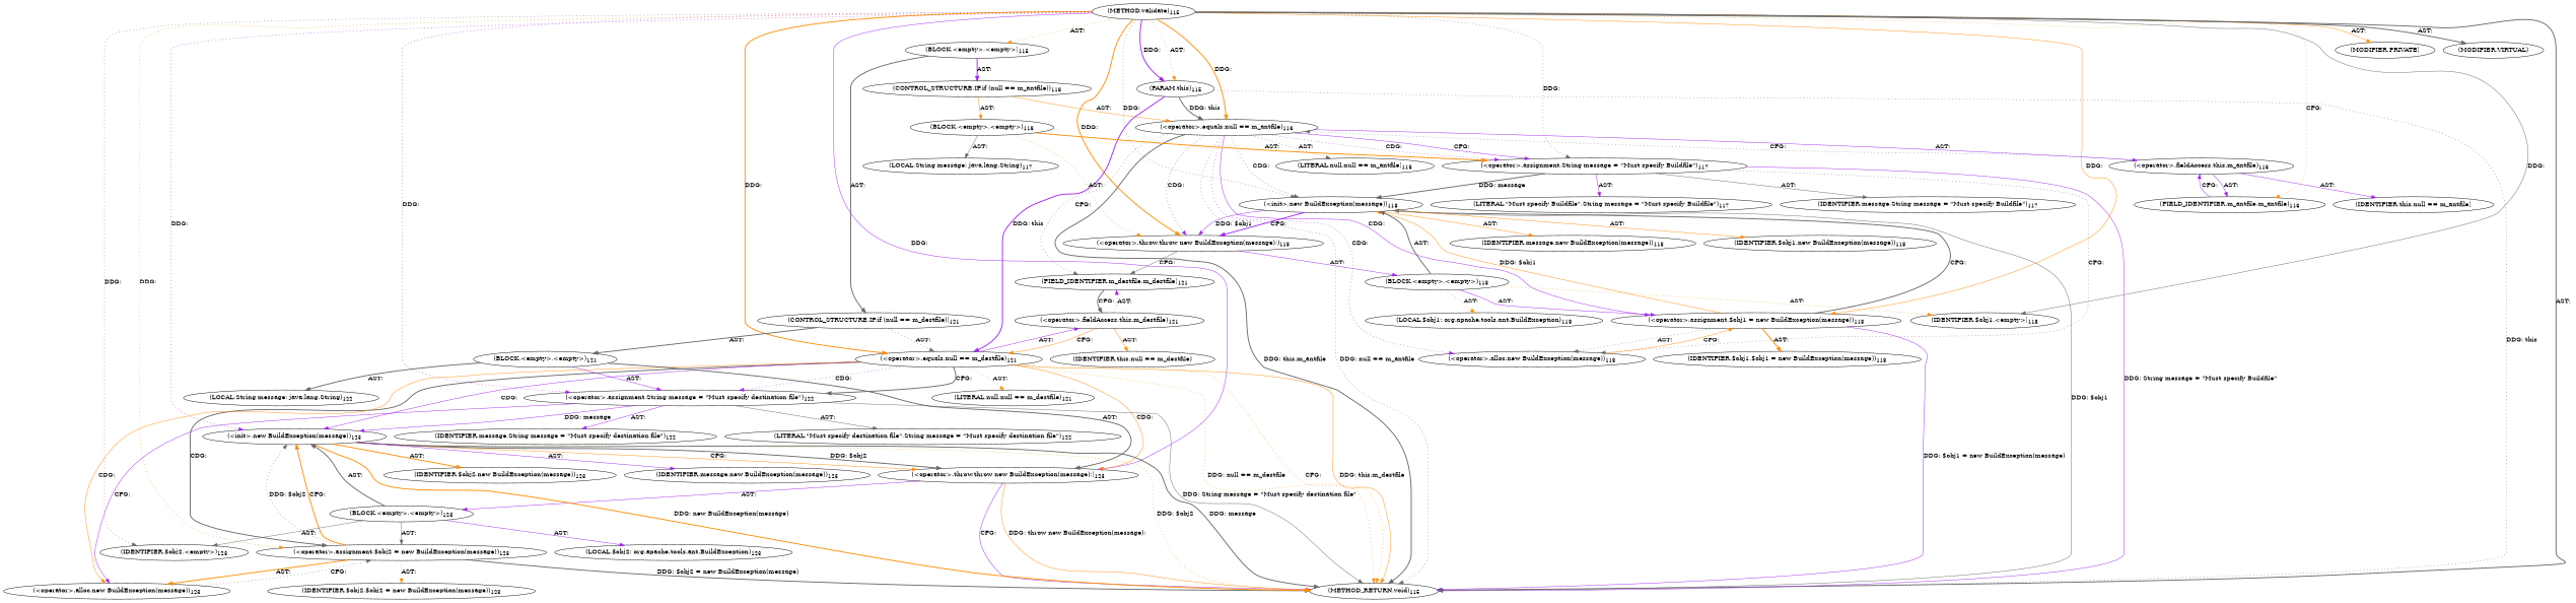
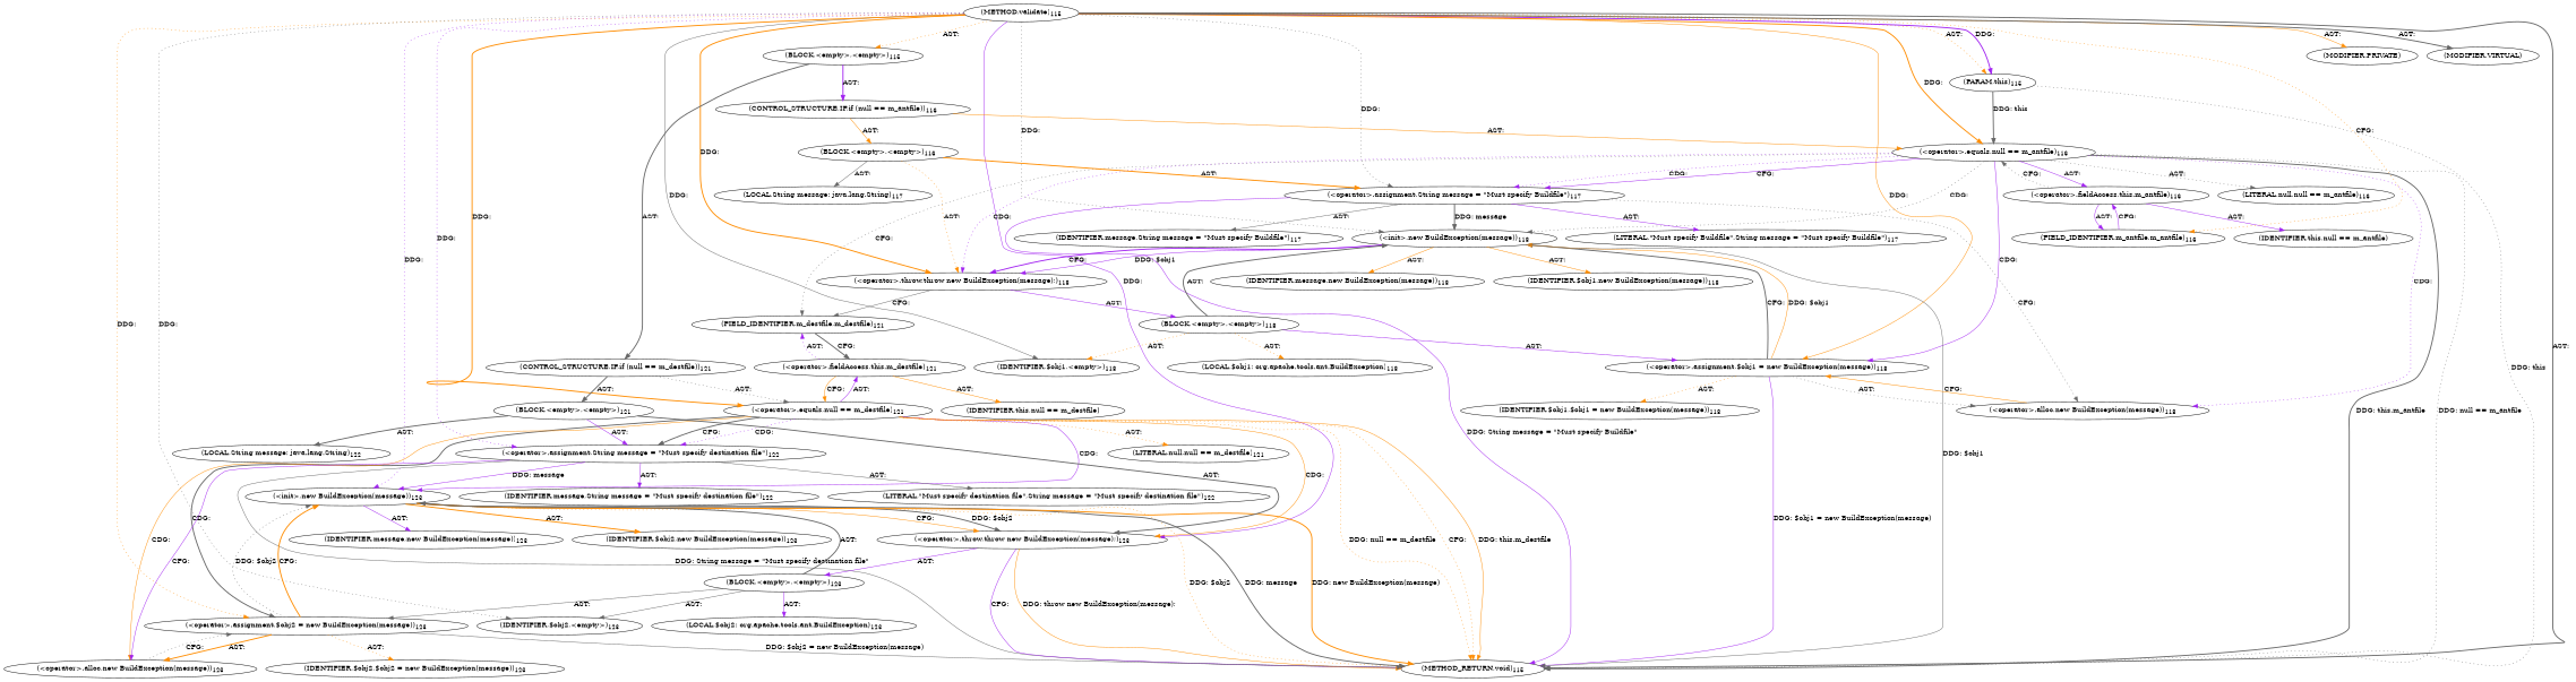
  digraph {
    edge [color=gray40 style=solid]
    n1 [label=<(METHOD,validate)<SUB>115</SUB>>]
    n2 [label=<(PARAM,this)<SUB>115</SUB>>]
    n3 [label=<(BLOCK,&lt;empty&gt;,&lt;empty&gt;)<SUB>115</SUB>>]
    n4 [label=<(&lt;operator&gt;.equals,null == m_antfile)<SUB>116</SUB>>]
    n5 [label=<(FIELD_IDENTIFIER,m_antfile,m_antfile)<SUB>116</SUB>>]
    n6 [label=<(&lt;operator&gt;.assignment,String message = &quot;Must specify Buildfile&quot;)<SUB>117</SUB>>]
    n7 [label=<(&lt;operator&gt;.throw,throw new BuildException(message);)<SUB>118</SUB>>]
    n8 [label=<(&lt;operator&gt;.assignment,$obj1 = new BuildException(message))<SUB>118</SUB>>]
    n9 [label=<(&lt;init&gt;,new BuildException(message))<SUB>118</SUB>>]
    n10 [label=<(IDENTIFIER,$obj1,&lt;empty&gt;)<SUB>118</SUB>>]
    n11 [label=<(&lt;operator&gt;.equals,null == m_destfile)<SUB>121</SUB>>]
    n12 [label=<(&lt;operator&gt;.assignment,String message = &quot;Must specify destination file&quot;)<SUB>122</SUB>>]
    n13 [label=<(&lt;operator&gt;.throw,throw new BuildException(message);)<SUB>123</SUB>>]
    n14 [label=<(&lt;operator&gt;.assignment,$obj2 = new BuildException(message))<SUB>123</SUB>>]
    n15 [label=<(&lt;init&gt;,new BuildException(message))<SUB>123</SUB>>]
    n16 [label=<(IDENTIFIER,$obj2,&lt;empty&gt;)<SUB>123</SUB>>]
    n17 [label=<(MODIFIER,PRIVATE)>]
    n18 [label=<(MODIFIER,VIRTUAL)>]
    n19 [label=<(METHOD_RETURN,void)<SUB>115</SUB>>]
    n20 [label=<(CONTROL_STRUCTURE,IF,if (null == m_antfile))<SUB>116</SUB>>]
    n21 [label=<(CONTROL_STRUCTURE,IF,if (null == m_destfile))<SUB>121</SUB>>]
    n22 [label=<(LITERAL,null,null == m_antfile)<SUB>116</SUB>>]
    n23 [label=<(&lt;operator&gt;.fieldAccess,this.m_antfile)<SUB>116</SUB>>]
    n24 [label=<(&lt;operator&gt;.alloc,new BuildException(message))<SUB>118</SUB>>]
    n25 [label=<(FIELD_IDENTIFIER,m_destfile,m_destfile)<SUB>121</SUB>>]
    n26 [label=<(IDENTIFIER,message,String message = &quot;Must specify Buildfile&quot;)<SUB>117</SUB>>]
    n27 [label=<(LITERAL,&quot;Must specify Buildfile&quot;,String message = &quot;Must specify Buildfile&quot;)<SUB>117</SUB>>]
    n28 [label=<(BLOCK,&lt;empty&gt;,&lt;empty&gt;)<SUB>118</SUB>>]
    n29 [label=<(IDENTIFIER,$obj1,$obj1 = new BuildException(message))<SUB>118</SUB>>]
    n30 [label=<(IDENTIFIER,$obj1,new BuildException(message))<SUB>118</SUB>>]
    n31 [label=<(IDENTIFIER,message,new BuildException(message))<SUB>118</SUB>>]
    n32 [label=<(LITERAL,null,null == m_destfile)<SUB>121</SUB>>]
    n33 [label=<(&lt;operator&gt;.fieldAccess,this.m_destfile)<SUB>121</SUB>>]
    n34 [label=<(&lt;operator&gt;.alloc,new BuildException(message))<SUB>123</SUB>>]
    n35 [label=<(IDENTIFIER,message,String message = &quot;Must specify destination file&quot;)<SUB>122</SUB>>]
    n36 [label=<(LITERAL,&quot;Must specify destination file&quot;,String message = &quot;Must specify destination file&quot;)<SUB>122</SUB>>]
    n37 [label=<(BLOCK,&lt;empty&gt;,&lt;empty&gt;)<SUB>123</SUB>>]
    n38 [label=<(IDENTIFIER,$obj2,$obj2 = new BuildException(message))<SUB>123</SUB>>]
    n39 [label=<(IDENTIFIER,$obj2,new BuildException(message))<SUB>123</SUB>>]
    n40 [label=<(IDENTIFIER,message,new BuildException(message))<SUB>123</SUB>>]
    n41 [label=<(BLOCK,&lt;empty&gt;,&lt;empty&gt;)<SUB>116</SUB>>]
    n42 [label=<(BLOCK,&lt;empty&gt;,&lt;empty&gt;)<SUB>121</SUB>>]
    n43 [label=<(LOCAL,String message: java.lang.String)<SUB>117</SUB>>]
    n44 [label=<(IDENTIFIER,this,null == m_antfile)>]
    n45 [label=<(LOCAL,$obj1: org.apache.tools.ant.BuildException)<SUB>118</SUB>>]
    n46 [label=<(LOCAL,String message: java.lang.String)<SUB>122</SUB>>]
    n47 [label=<(IDENTIFIER,this,null == m_destfile)>]
    n48 [label=<(LOCAL,$obj2: org.apache.tools.ant.BuildException)<SUB>123</SUB>>]
    n1 -> n2 [color=darkorange label="AST: " style=dotted]
    n1 -> n2 [color=purple label="DDG: " style=bold]
    n1 -> n3 [color=darkorange label="AST: " style=dotted]
    n1 -> n4 [color=darkorange label="DDG: " style=bold]
    n1 -> n5 [color=darkorange label="CFG: " style=dotted]
    n1 -> n6 [label="DDG: " style=dotted]
    n1 -> n7 [color=darkorange label="DDG: " style=bold]
    n1 -> n8 [color=darkorange label="DDG: "]
    n1 -> n9 [label="DDG: " style=dotted]
    n1 -> n10 [label="DDG: "]
    n1 -> n11 [color=darkorange label="DDG: " style=bold]
    n1 -> n12 [color=purple label="DDG: " style=dotted]
    n1 -> n13 [color=purple label="DDG: "]
    n1 -> n14 [color=darkorange label="DDG: " style=dotted]
    n1 -> n15 [color=purple label="DDG: " style=dotted]
    n1 -> n16 [label="DDG: " style=dotted]
    n1 -> n17 [color=darkorange label="AST: "]
    n1 -> n18 [label="AST: " style=bold]
    n1 -> n19 [label="AST: " style=bold]
    n2 -> n4 [label="DDG: this" style=bold]
-   n2 -> n11 [color=purple label="DDG: this" style=bold]
    n2 -> n19 [label="DDG: this" style=dotted]
    n3 -> n20 [color=purple label="AST: " style=bold]
    n3 -> n21 [label="AST: " style=bold]
    n4 -> n6 [color=purple label="CFG: "]
    n4 -> n6 [color=purple label="CDG: " style=dotted]
    n4 -> n7 [color=purple label="CDG: " style=dotted]
    n4 -> n8 [color=purple label="CDG: "]
    n4 -> n9 [label="CDG: " style=dotted]
    n4 -> n19 [label="DDG: this.m_antfile" style=bold]
    n4 -> n19 [label="DDG: null == m_antfile" style=dotted]
    n4 -> n22 [label="AST: " style=dotted]
    n4 -> n23 [color=purple label="AST: "]
    n4 -> n24 [color=purple label="CDG: " style=dotted]
    n4 -> n25 [label="CFG: " style=dotted]
    n5 -> n23 [color=purple label="CFG: "]
    n6 -> n9 [label="DDG: message" style=bold]
    n6 -> n19 [color=purple label="DDG: String message = &quot;Must specify Buildfile&quot;"]
    n6 -> n24 [label="CFG: " style=dotted]
    n6 -> n26 [label="AST: "]
    n6 -> n27 [color=purple label="AST: "]
    n7 -> n25 [label="CFG: "]
    n7 -> n28 [color=purple label="AST: "]
    n8 -> n9 [label="CFG: " style=bold]
    n8 -> n9 [color=darkorange label="DDG: $obj1"]
    n8 -> n19 [color=purple label="DDG: $obj1 = new BuildException(message)"]
    n8 -> n24 [label="AST: " style=dotted]
-   n8 -> n29 [color=darkorange label="AST: " style=bold]
+   n8 -> n29 [color=darkorange label="AST: " style=dotted]
    n9 -> n7 [color=purple label="CFG: " style=bold]
    n9 -> n7 [color=purple label="DDG: $obj1"]
    n9 -> n19 [label="DDG: $obj1"]
    n9 -> n30 [color=darkorange label="AST: "]
    n9 -> n31 [color=darkorange label="AST: "]
    n11 -> n12 [label="CFG: " style=bold]
    n11 -> n12 [color=purple label="CDG: " style=dotted]
    n11 -> n13 [color=darkorange label="CDG: "]
    n11 -> n14 [label="CDG: " style=bold]
    n11 -> n15 [color=purple label="CDG: "]
    n11 -> n19 [color=darkorange label="CFG: " style=dotted]
    n11 -> n19 [color=darkorange label="DDG: this.m_destfile"]
    n11 -> n19 [color=darkorange label="DDG: null == m_destfile" style=dotted]
    n11 -> n32 [color=darkorange label="AST: " style=dotted]
    n11 -> n33 [color=purple label="AST: "]
    n11 -> n34 [color=darkorange label="CDG: "]
    n12 -> n15 [color=purple label="DDG: message"]
    n12 -> n19 [label="DDG: String message = &quot;Must specify destination file&quot;"]
    n12 -> n34 [color=purple label="CFG: "]
    n12 -> n35 [color=purple label="AST: "]
    n12 -> n36 [label="AST: "]
    n13 -> n19 [color=purple label="CFG: "]
    n13 -> n19 [color=darkorange label="DDG: throw new BuildException(message);"]
    n13 -> n37 [color=purple label="AST: "]
    n14 -> n15 [color=darkorange label="CFG: " style=bold]
    n14 -> n15 [label="DDG: $obj2" style=dotted]
-   n14 -> n19 [label="DDG: $obj2 = new BuildException(message)" style=bold]
+   n14 -> n19 [label="DDG: $obj2 = new BuildException(message)"]
    n14 -> n34 [color=darkorange label="AST: " style=bold]
    n14 -> n38 [color=darkorange label="AST: " style=dotted]
    n15 -> n13 [color=darkorange label="CFG: "]
    n15 -> n13 [label="DDG: $obj2" style=bold]
    n15 -> n19 [color=darkorange label="DDG: $obj2" style=dotted]
    n15 -> n19 [label="DDG: message" style=bold]
    n15 -> n19 [color=darkorange label="DDG: new BuildException(message)" style=bold]
    n15 -> n39 [color=darkorange label="AST: " style=bold]
    n15 -> n40 [color=purple label="AST: "]
    n20 -> n4 [color=darkorange label="AST: "]
    n20 -> n41 [color=darkorange label="AST: "]
    n21 -> n11 [label="AST: " style=dotted]
    n21 -> n42 [label="AST: " style=bold]
    n23 -> n4 [label="CFG: " style=dotted]
    n23 -> n5 [color=purple label="AST: "]
    n23 -> n44 [color=purple label="AST: "]
    n24 -> n8 [color=darkorange label="CFG: "]
    n25 -> n33 [label="CFG: " style=bold]
    n28 -> n8 [color=purple label="AST: "]
    n28 -> n9 [label="AST: " style=bold]
    n28 -> n10 [color=darkorange label="AST: " style=dotted]
    n28 -> n45 [color=darkorange label="AST: " style=dotted]
    n33 -> n11 [color=darkorange label="CFG: "]
    n33 -> n25 [color=purple label="AST: " style=dotted]
    n33 -> n47 [color=darkorange label="AST: "]
    n34 -> n14 [label="CFG: " style=dotted]
    n37 -> n14 [label="AST: "]
    n37 -> n15 [label="AST: " style=bold]
    n37 -> n16 [label="AST: "]
    n37 -> n48 [color=purple label="AST: "]
    n41 -> n6 [color=darkorange label="AST: " style=bold]
    n41 -> n7 [color=darkorange label="AST: " style=dotted]
    n41 -> n43 [label="AST: "]
    n42 -> n12 [color=purple label="AST: "]
    n42 -> n13 [label="AST: " style=bold]
    n42 -> n46 [label="AST: " style=bold]
  }
